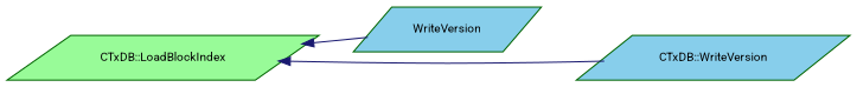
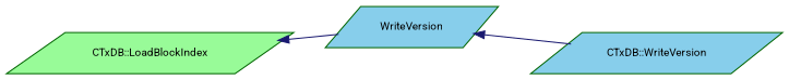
  digraph {
    fontname=Roboto
    rankdir=LR
    node [color=darkgreen fillcolor=skyblue fontname=Roboto fontsize=10 shape=parallelogram style=filled]
    edge [color=midnightblue dir=back fontname=Roboto fontsize=10 labelfontname=Helvetica labelfontsize=10 style=solid]
    n1 [fillcolor=palegreen fontcolor=black height=0.2 label="CTxDB::LoadBlockIndex" width=0.4]
    n2 [height=0.2 label=WriteVersion width=0.4]
    n3 [height=0.2 label="CTxDB::WriteVersion" width=0.4]
    n1 -> n2
-   n1 -> n3
+   n2 -> n3
  }
